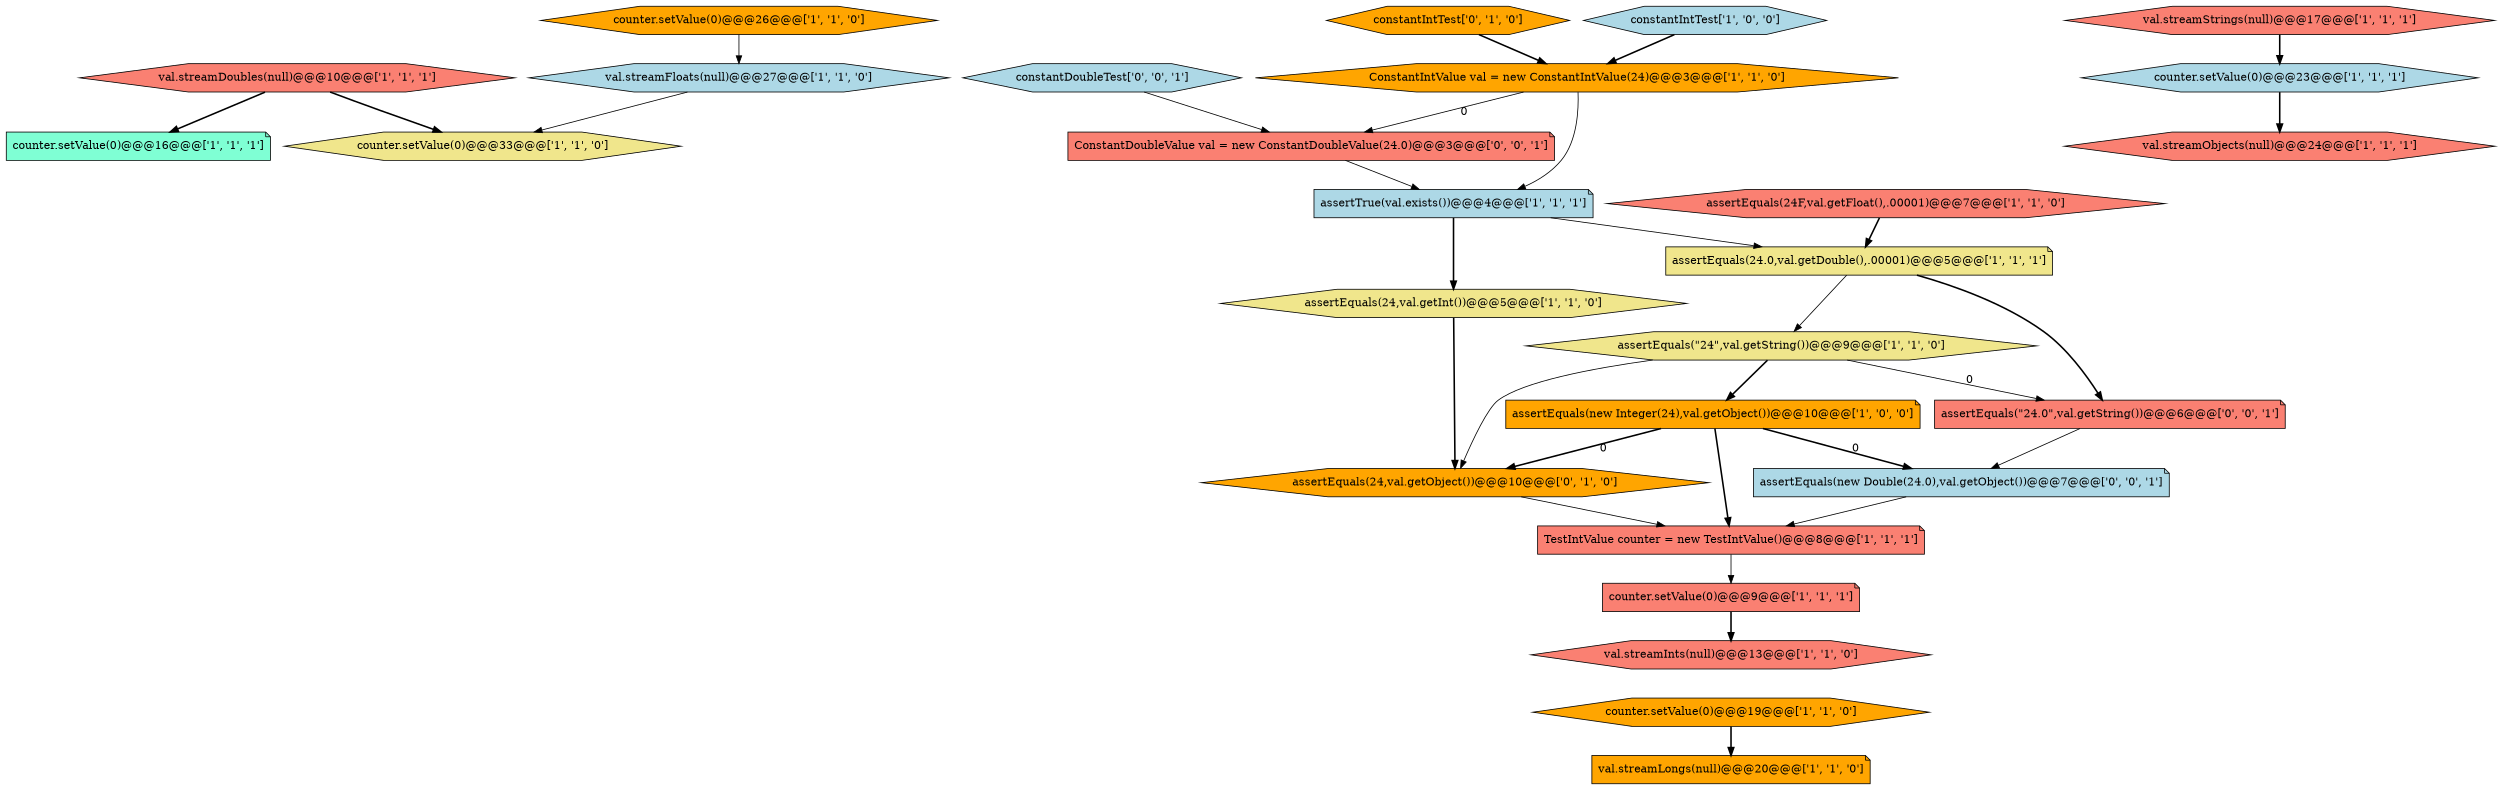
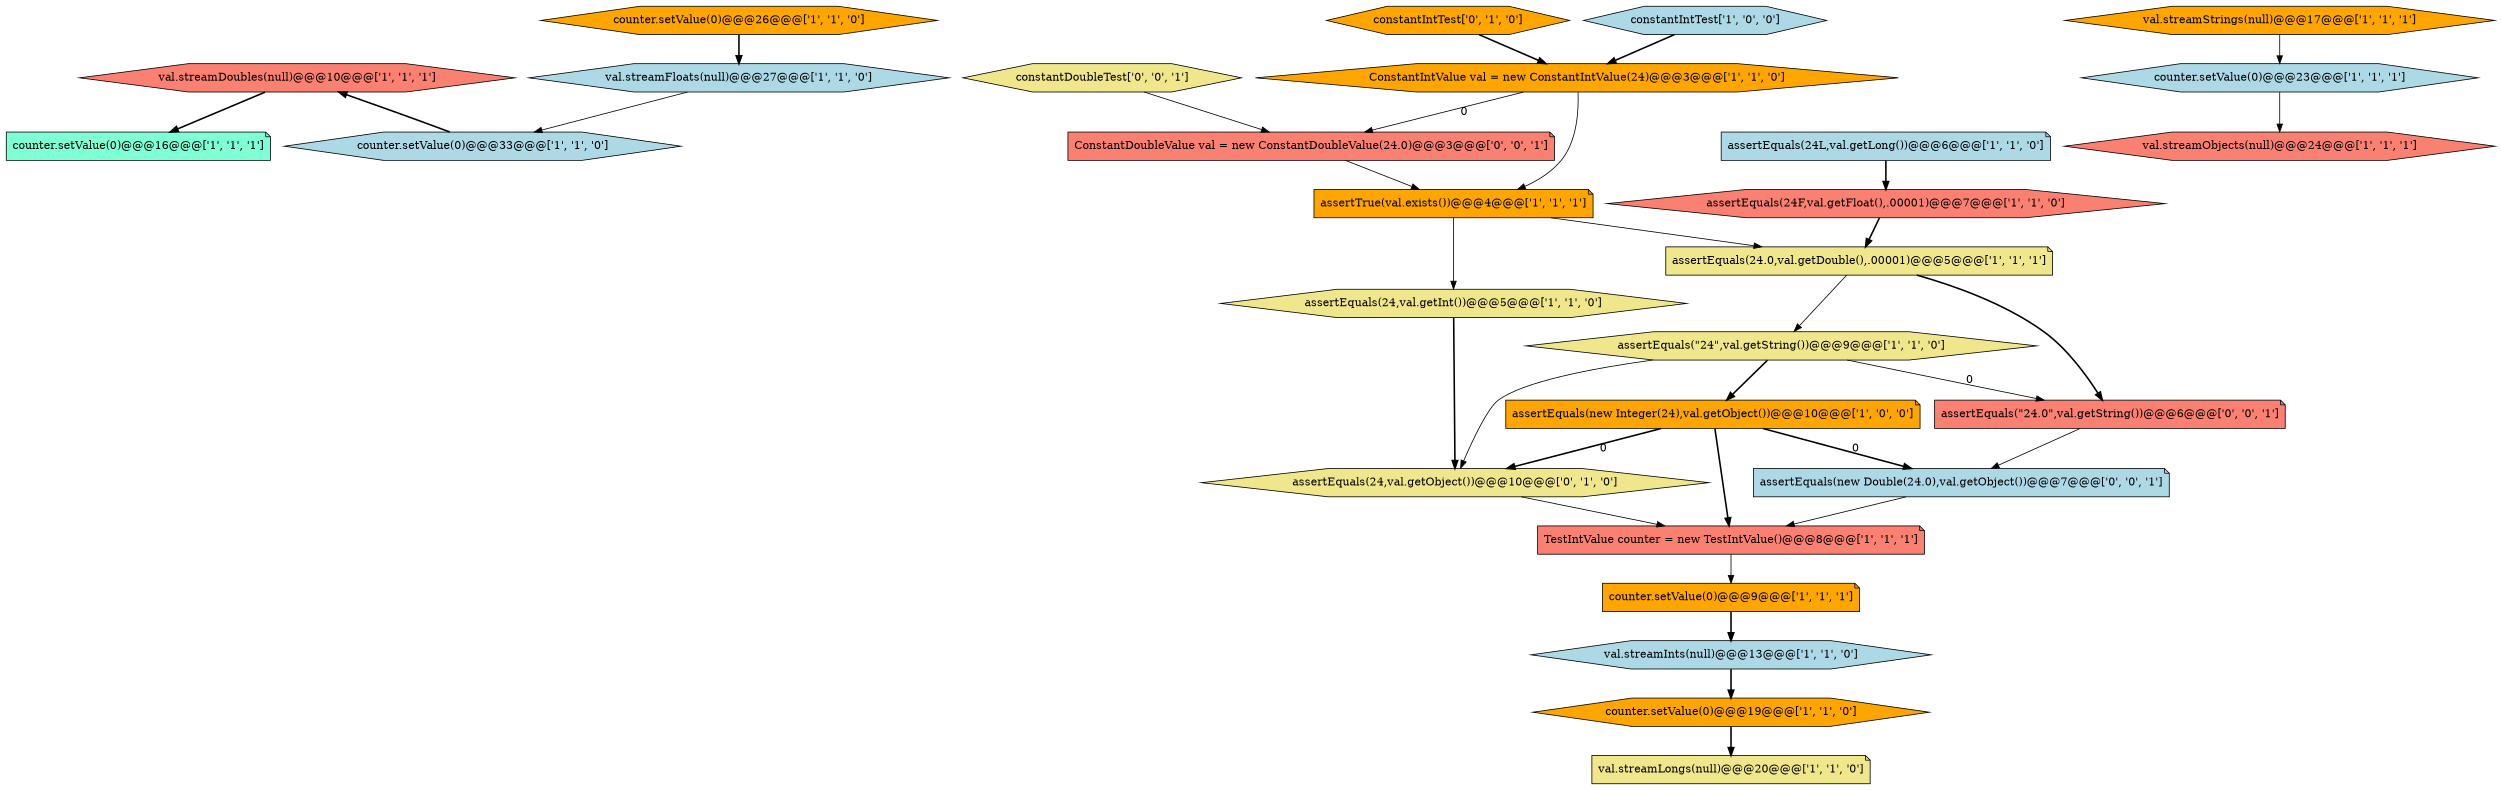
  digraph {
    node [fillcolor=orange shape=hexagon style=filled]
    edge [style=bold]
    n1 [fillcolor=salmon label="val.streamDoubles(null)@@@10@@@['1', '1', '1']"]
    n2 [fillcolor=aquamarine label="counter.setValue(0)@@@16@@@['1', '1', '1']" shape=note]
-   n3 [fillcolor=salmon label="counter.setValue(0)@@@9@@@['1', '1', '1']" shape=note]
-   n4 [fillcolor=salmon label="val.streamInts(null)@@@13@@@['1', '1', '0']"]
+   n3 [label="counter.setValue(0)@@@9@@@['1', '1', '1']" shape=note]
+   n4 [fillcolor=lightblue label="val.streamInts(null)@@@13@@@['1', '1', '0']"]
    n5 [label="counter.setValue(0)@@@19@@@['1', '1', '0']"]
    n6 [fillcolor=lightblue label="counter.setValue(0)@@@23@@@['1', '1', '1']"]
    n7 [fillcolor=salmon label="val.streamObjects(null)@@@24@@@['1', '1', '1']"]
    n8 [fillcolor=khaki label="assertEquals(24,val.getInt())@@@5@@@['1', '1', '0']"]
-   n9 [label="assertEquals(24,val.getObject())@@@10@@@['0', '1', '0']"]
+   n9 [fillcolor=khaki label="assertEquals(24,val.getObject())@@@10@@@['0', '1', '0']"]
+   n10 [fillcolor=lightblue label="assertEquals(24L,val.getLong())@@@6@@@['1', '1', '0']" shape=note]
    n11 [fillcolor=salmon label="assertEquals(24F,val.getFloat(),.00001)@@@7@@@['1', '1', '0']"]
-   n12 [fillcolor=lightblue label="constantDoubleTest['0', '0', '1']"]
+   n12 [fillcolor=khaki label="constantDoubleTest['0', '0', '1']"]
    n13 [fillcolor=salmon label="ConstantDoubleValue val = new ConstantDoubleValue(24.0)@@@3@@@['0', '0', '1']" shape=note]
-   n14 [fillcolor=lightblue label="assertTrue(val.exists())@@@4@@@['1', '1', '1']" shape=note]
-   n15 [label="val.streamLongs(null)@@@20@@@['1', '1', '0']" shape=note]
+   n14 [label="assertTrue(val.exists())@@@4@@@['1', '1', '1']" shape=note]
+   n15 [fillcolor=khaki label="val.streamLongs(null)@@@20@@@['1', '1', '0']" shape=note]
    n16 [label="counter.setValue(0)@@@26@@@['1', '1', '0']"]
    n17 [fillcolor=lightblue label="val.streamFloats(null)@@@27@@@['1', '1', '0']"]
    n18 [label="assertEquals(new Integer(24),val.getObject())@@@10@@@['1', '0', '0']" shape=note]
    n19 [fillcolor=salmon label="TestIntValue counter = new TestIntValue()@@@8@@@['1', '1', '1']" shape=note]
    n20 [fillcolor=lightblue label="assertEquals(new Double(24.0),val.getObject())@@@7@@@['0', '0', '1']" shape=note]
-   n21 [fillcolor=salmon label="val.streamStrings(null)@@@17@@@['1', '1', '1']"]
-   n22 [fillcolor=khaki label="counter.setValue(0)@@@33@@@['1', '1', '0']"]
+   n21 [label="val.streamStrings(null)@@@17@@@['1', '1', '1']"]
+   n22 [fillcolor=lightblue label="counter.setValue(0)@@@33@@@['1', '1', '0']"]
    n23 [fillcolor=khaki label="assertEquals(24.0,val.getDouble(),.00001)@@@5@@@['1', '1', '1']" shape=note]
    n24 [fillcolor=salmon label="assertEquals(\"24.0\",val.getString())@@@6@@@['0', '0', '1']" shape=note]
    n25 [fillcolor=khaki label="assertEquals(\"24\",val.getString())@@@9@@@['1', '1', '0']"]
    n26 [label="ConstantIntValue val = new ConstantIntValue(24)@@@3@@@['1', '1', '0']"]
    n27 [label="constantIntTest['0', '1', '0']"]
    n28 [fillcolor=lightblue label="constantIntTest['1', '0', '0']"]
    n1 -> n2
    n3 -> n4
+   n4 -> n5
    n5 -> n15
-   n6 -> n7
+   n6 -> n7 [style=solid]
    n8 -> n9
    n9 -> n19 [style=solid]
+   n10 -> n11
    n11 -> n23
    n12 -> n13 [style=solid]
    n13 -> n14 [style=solid]
-   n14 -> n8
+   n14 -> n8 [style=solid]
    n14 -> n23 [style=solid]
-   n16 -> n17 [style=solid]
+   n16 -> n17
    n17 -> n22 [style=solid]
    n18 -> n9 [label=0]
    n18 -> n19
    n18 -> n20 [label=0]
    n19 -> n3 [style=solid]
    n20 -> n19 [style=solid]
-   n21 -> n6
-   n1 -> n22
+   n21 -> n6 [style=solid]
+   n22 -> n1
    n23 -> n24
    n23 -> n25 [style=solid]
    n24 -> n20 [style=solid]
    n25 -> n9 [style=solid]
    n25 -> n18
    n25 -> n24 [label=0 style=solid]
    n26 -> n13 [label=0 style=solid]
    n26 -> n14 [style=solid]
    n27 -> n26
    n28 -> n26
  }
